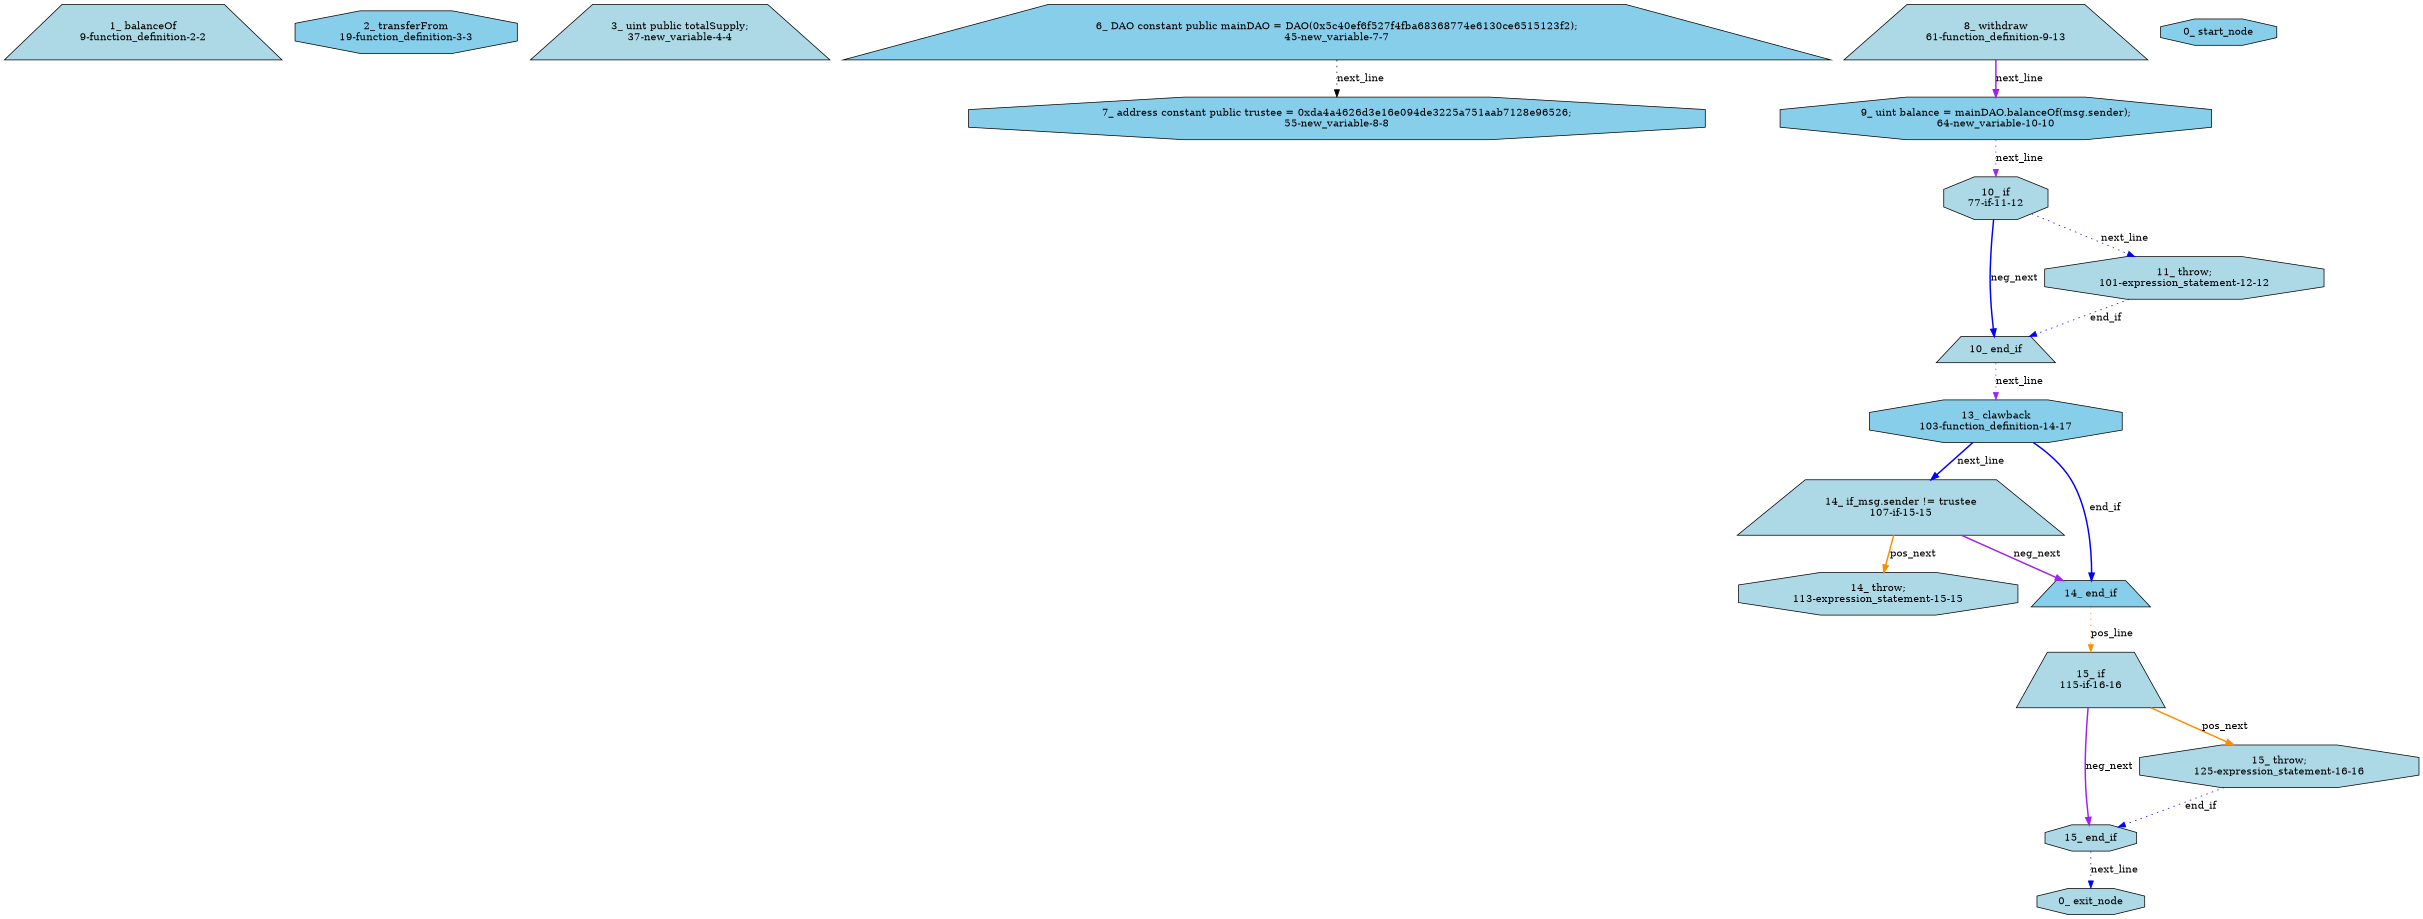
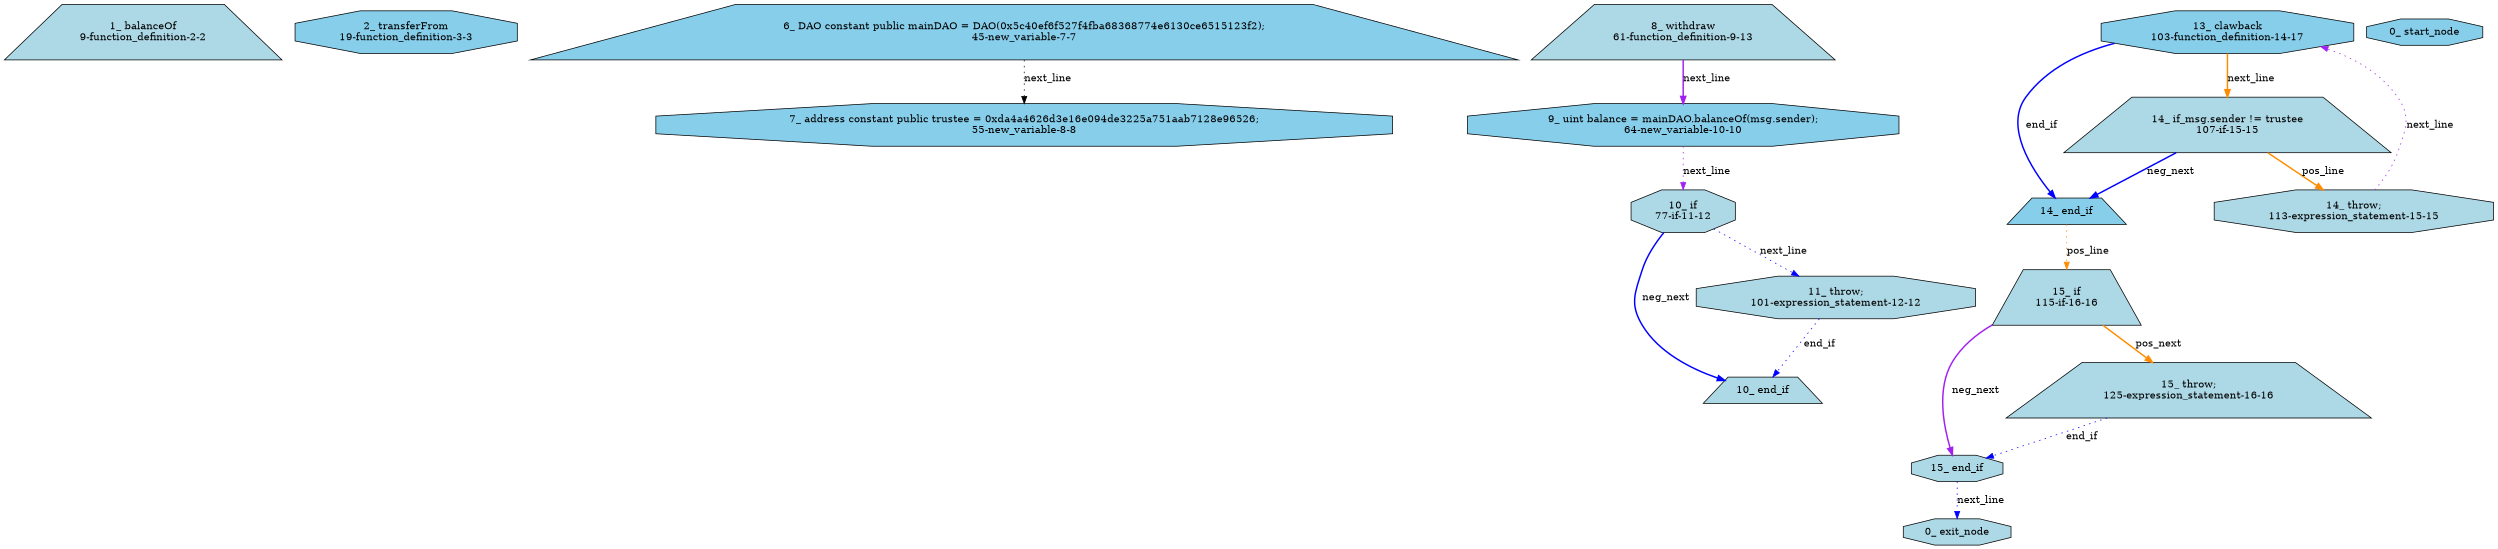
  digraph {
    node [fillcolor=lightblue shape=octagon style=filled type_label=function_definition]
    edge [color=blue controlflow_type=next_line edge_type=CFG_edge style=dotted]
    n1 [label="1_ balanceOf\n9-function_definition-2-2" shape=trapezium]
    n2 [fillcolor=skyblue label="2_ transferFrom\n19-function_definition-3-3"]
-   n3 [label="3_ uint public totalSupply;\n37-new_variable-4-4" shape=trapezium type_label=new_variable]
    n4 [fillcolor=skyblue label="6_ DAO constant public mainDAO = DAO(0x5c40ef6f527f4fba68368774e6130ce6515123f2);\n45-new_variable-7-7" shape=trapezium type_label=new_variable]
    n5 [fillcolor=skyblue label="7_ address constant public trustee = 0xda4a4626d3e16e094de3225a751aab7128e96526;\n55-new_variable-8-8" type_label=new_variable]
    n6 [label="8_ withdraw\n61-function_definition-9-13" shape=trapezium]
    n7 [fillcolor=skyblue label="9_ uint balance = mainDAO.balanceOf(msg.sender);\n64-new_variable-10-10" type_label=new_variable]
    n8 [label="10_ if\n77-if-11-12" type_label=if]
    n9 [label="10_ end_if" shape=trapezium type_label=end_if]
    n10 [label="11_ throw;\n101-expression_statement-12-12" type_label=expression_statement]
    n11 [fillcolor=skyblue label="13_ clawback\n103-function_definition-14-17"]
    n12 [label="14_ if_msg.sender != trustee\n107-if-15-15" shape=trapezium type_label=if]
    n13 [fillcolor=skyblue label="14_ end_if" shape=trapezium type_label=end_if]
    n14 [label="14_ throw;\n113-expression_statement-15-15" type_label=expression_statement]
    n15 [label="15_ if\n115-if-16-16" shape=trapezium type_label=if]
    n16 [label="15_ end_if" type_label=end_if]
-   n17 [label="15_ throw;\n125-expression_statement-16-16" type_label=expression_statement]
+   n17 [label="15_ throw;\n125-expression_statement-16-16" shape=trapezium type_label=expression_statement]
    n18 [label="0_ exit_node" type_label=exit]
    n19 [fillcolor=skyblue label="0_ start_node" type_label=start]
    n4 -> n5 [color=black label=next_line]
    n6 -> n7 [color=purple label=next_line style=bold]
    n7 -> n8 [color=purple label=next_line]
    n8 -> n9 [controlflow_type=neg_next label=neg_next style=bold]
    n8 -> n10 [controlflow_type=pos_next label=next_line]
-   n9 -> n11 [color=purple label=next_line]
+   n14 -> n11 [color=purple label=next_line]
    n10 -> n9 [controlflow_type=end_if label=end_if]
-   n11 -> n12 [label=next_line style=bold]
+   n11 -> n12 [color=darkorange label=next_line style=bold]
    n11 -> n13 [controlflow_type=end_if label=end_if style=bold]
-   n12 -> n13 [color=purple controlflow_type=neg_next label=neg_next style=bold]
-   n12 -> n14 [color=darkorange controlflow_type=pos_next label=pos_next style=bold]
+   n12 -> n13 [controlflow_type=neg_next label=neg_next style=bold]
+   n12 -> n14 [color=darkorange controlflow_type=pos_next label=pos_line style=bold]
    n13 -> n15 [color=darkorange label=pos_line]
    n15 -> n16 [color=purple controlflow_type=neg_next label=neg_next style=bold]
    n15 -> n17 [color=darkorange controlflow_type=pos_next label=pos_next style=bold]
    n16 -> n18 [label=next_line]
    n17 -> n16 [controlflow_type=end_if label=end_if]
  }
